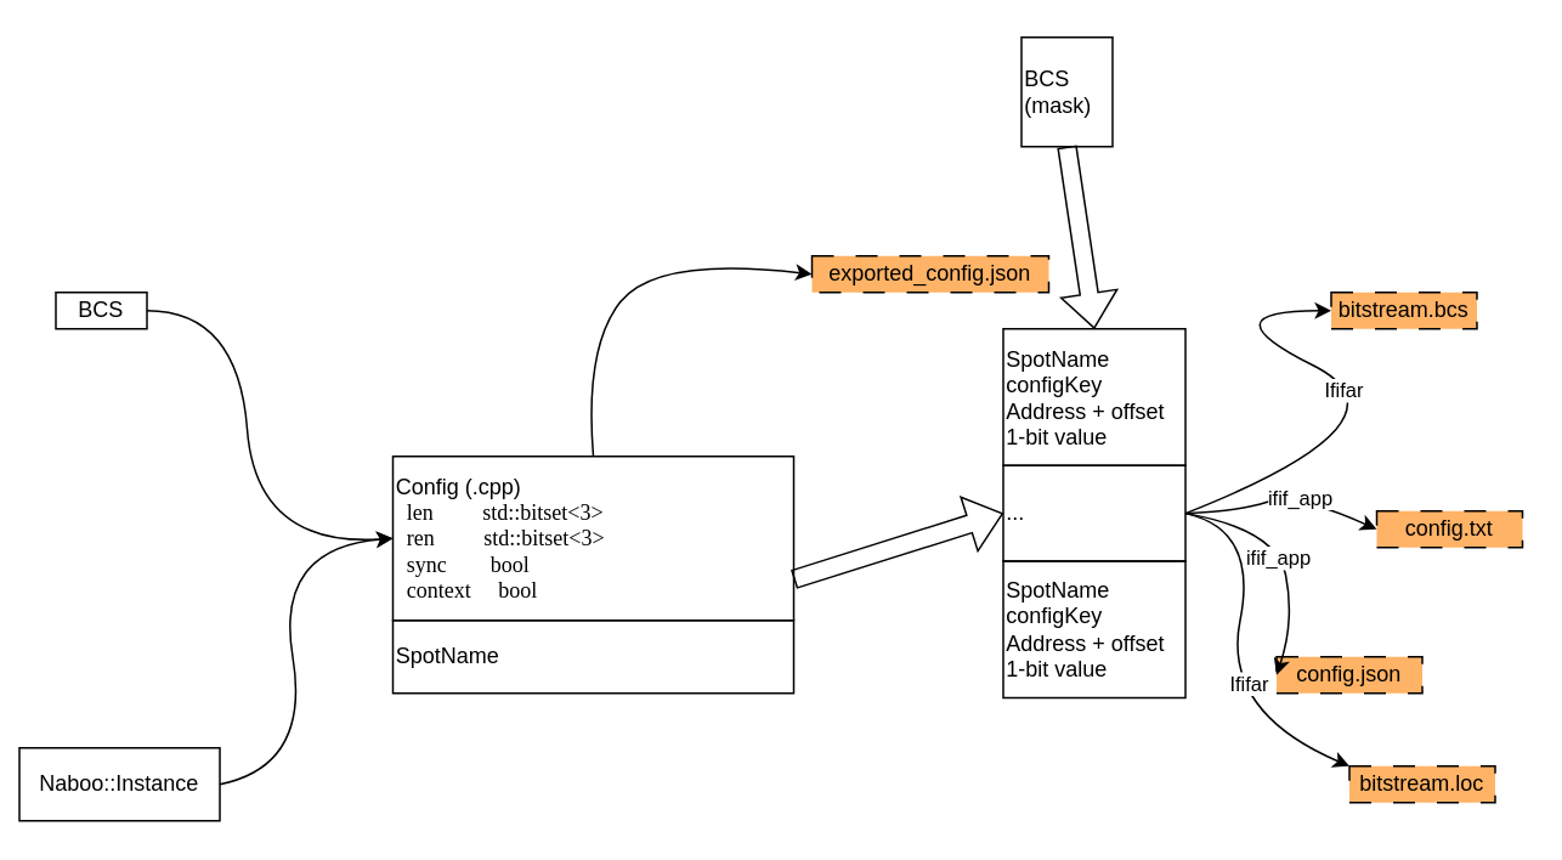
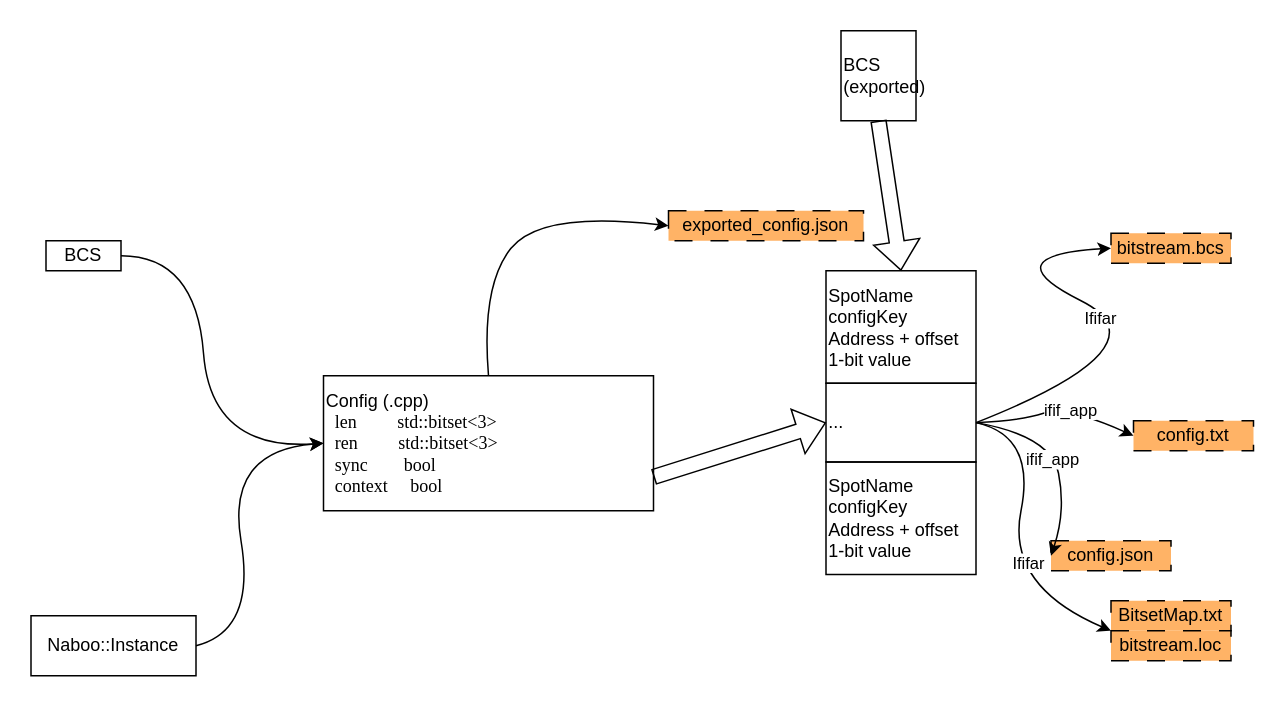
  <mxCell id="0" />
  <mxCell id="1" parent="0" />
  <mxCell id="2" value="&lt;div&gt;&lt;font face=&quot;Helvetica&quot;&gt;Config (.cpp)&lt;/font&gt;&lt;/div&gt;&lt;div&gt;&lt;font face=&quot;Lucida Console&quot;&gt;&amp;nbsp; len&amp;nbsp;&amp;nbsp;&amp;nbsp;&amp;nbsp;&amp;nbsp;&amp;nbsp;&amp;nbsp;&amp;nbsp; std::bitset&amp;lt;3&amp;gt;&lt;br&gt;&amp;nbsp; ren&amp;nbsp;&amp;nbsp;&amp;nbsp;&amp;nbsp;&amp;nbsp;&amp;nbsp;&amp;nbsp;&amp;nbsp; std::bitset&amp;lt;3&amp;gt;&lt;br&gt;&amp;nbsp; sync&amp;nbsp;&amp;nbsp;&amp;nbsp;&amp;nbsp;&amp;nbsp;&amp;nbsp;&amp;nbsp; bool&lt;br&gt;&amp;nbsp; context&amp;nbsp;&amp;nbsp;&amp;nbsp;&amp;nbsp; bool&lt;br&gt;&lt;/font&gt;&lt;/div&gt;" style="text;html=1;strokeColor=default;fillColor=none;align=left;verticalAlign=middle;whiteSpace=wrap;rounded=0;imageAlign=left;" vertex="1" parent="1"><mxGeometry x="215" y="250" width="220" height="90" as="geometry" /></mxCell>
  <mxCell id="3" value="" style="shape=flexArrow;endArrow=classic;html=1;rounded=0;exitX=1;exitY=0.75;exitDx=0;exitDy=0;entryX=0;entryY=0.5;entryDx=0;entryDy=0;" edge="1" parent="1" source="2" target="20"><mxGeometry width="50" height="50" relative="1" as="geometry"><mxPoint x="490" y="300" as="sourcePoint" /><mxPoint x="650" y="275" as="targetPoint" /></mxGeometry></mxCell>
  <mxCell id="4" value="&lt;div&gt;BCS&lt;/div&gt;" style="text;html=1;strokeColor=default;fillColor=none;align=center;verticalAlign=middle;whiteSpace=wrap;rounded=0;imageAlign=left;" vertex="1" parent="1"><mxGeometry x="30" y="160" width="50" height="20" as="geometry" /></mxCell>
  <mxCell id="5" value="" style="curved=1;endArrow=classic;html=1;rounded=0;exitX=1;exitY=0.5;exitDx=0;exitDy=0;entryX=0;entryY=0.5;entryDx=0;entryDy=0;" edge="1" parent="1" source="4" target="2"><mxGeometry width="50" height="50" relative="1" as="geometry"><mxPoint x="410" y="330" as="sourcePoint" /><mxPoint x="460" y="280" as="targetPoint" /><Array as="points"><mxPoint x="130" y="170" /><mxPoint x="140" y="300" /></Array></mxGeometry></mxCell>
- <mxCell id="6" value="&lt;div&gt;Naboo::Instance&lt;/div&gt;" style="text;html=1;strokeColor=default;fillColor=none;align=center;verticalAlign=middle;whiteSpace=wrap;rounded=0;imageAlign=left;" vertex="1" parent="1"><mxGeometry x="10" y="410" width="110" height="40" as="geometry" /></mxCell>
+ <mxCell id="6" value="&lt;div&gt;Naboo::Instance&lt;/div&gt;" style="text;html=1;strokeColor=default;fillColor=none;align=center;verticalAlign=middle;whiteSpace=wrap;rounded=0;imageAlign=left;" vertex="1" parent="1"><mxGeometry x="20" y="410" width="110" height="40" as="geometry" /></mxCell>
  <mxCell id="7" value="" style="curved=1;endArrow=classic;html=1;rounded=0;exitX=1;exitY=0.5;exitDx=0;exitDy=0;entryX=0;entryY=0.5;entryDx=0;entryDy=0;" edge="1" parent="1" source="6" target="2"><mxGeometry width="50" height="50" relative="1" as="geometry"><mxPoint x="410" y="240" as="sourcePoint" /><mxPoint x="330" y="340" as="targetPoint" /><Array as="points"><mxPoint x="170" y="420" /><mxPoint x="150" y="300" /></Array></mxGeometry></mxCell>
  <mxCell id="8" value="&lt;div&gt;exported_config.json&lt;/div&gt;" style="text;html=1;strokeColor=default;fillColor=#FFB366;align=center;verticalAlign=middle;whiteSpace=wrap;rounded=0;imageAlign=left;labelBackgroundColor=none;dashed=1;dashPattern=12 12;" vertex="1" parent="1"><mxGeometry x="445" y="140" width="130" height="20" as="geometry" /></mxCell>
  <mxCell id="9" value="" style="curved=1;endArrow=classic;html=1;rounded=0;exitX=0.5;exitY=0;exitDx=0;exitDy=0;entryX=0;entryY=0.5;entryDx=0;entryDy=0;" edge="1" parent="1" source="2" target="8"><mxGeometry width="50" height="50" relative="1" as="geometry"><mxPoint x="410" y="240" as="sourcePoint" /><mxPoint x="460" y="190" as="targetPoint" /><Array as="points"><mxPoint x="320" y="190" /><mxPoint x="360" y="140" /></Array></mxGeometry></mxCell>
- <mxCell id="10" value="&lt;div&gt;SpotName&lt;br&gt;&lt;/div&gt;" style="text;html=1;strokeColor=default;fillColor=none;align=left;verticalAlign=middle;whiteSpace=wrap;rounded=0;imageAlign=left;" vertex="1" parent="1"><mxGeometry x="215" y="340" width="220" height="40" as="geometry" /></mxCell>
  <mxCell id="11" value="&lt;div align=&quot;left&quot;&gt;SpotName&lt;/div&gt;&lt;div align=&quot;left&quot;&gt;configKey&lt;/div&gt;&lt;div align=&quot;left&quot;&gt;Address + offset&lt;/div&gt;&lt;div align=&quot;left&quot;&gt;1-bit value&lt;br&gt;&lt;/div&gt;" style="text;html=1;strokeColor=default;fillColor=none;align=left;verticalAlign=middle;whiteSpace=wrap;rounded=0;imageAlign=left;" vertex="1" parent="1"><mxGeometry x="550" y="307.5" width="100" height="75" as="geometry" /></mxCell>
+ <mxCell id="12" value="&lt;div&gt;BitsetMap.txt&lt;/div&gt;" style="text;html=1;strokeColor=default;fillColor=#FFB366;align=center;verticalAlign=middle;whiteSpace=wrap;rounded=0;imageAlign=left;dashed=1;dashPattern=12 12;" vertex="1" parent="1"><mxGeometry x="740" y="400" width="80" height="20" as="geometry" /></mxCell>
  <mxCell id="13" value="&lt;div&gt;bitstream.loc&lt;/div&gt;" style="text;html=1;strokeColor=default;fillColor=#FFB366;align=center;verticalAlign=middle;whiteSpace=wrap;rounded=0;imageAlign=left;dashed=1;dashPattern=12 12;" vertex="1" parent="1"><mxGeometry x="740" y="420" width="80" height="20" as="geometry" /></mxCell>
  <mxCell id="14" value="" style="curved=1;endArrow=classic;html=1;rounded=0;exitX=1;exitY=0.5;exitDx=0;exitDy=0;entryX=0;entryY=0;entryDx=0;entryDy=0;" edge="1" parent="1" source="20" target="13"><mxGeometry width="50" height="50" relative="1" as="geometry"><mxPoint x="410" y="240" as="sourcePoint" /><mxPoint x="460" y="190" as="targetPoint" /><Array as="points"><mxPoint x="690" y="290" /><mxPoint x="670" y="390" /></Array></mxGeometry></mxCell>
  <mxCell id="15" value="&lt;div&gt;Ififar&lt;/div&gt;" style="edgeLabel;html=1;align=center;verticalAlign=middle;resizable=0;points=[];" vertex="1" connectable="0" parent="14"><mxGeometry x="0.145" y="11" relative="1" as="geometry"><mxPoint as="offset" /></mxGeometry></mxCell>
- <mxCell id="16" value="bitstream.bcs" style="text;html=1;strokeColor=default;fillColor=#FFB366;align=center;verticalAlign=middle;whiteSpace=wrap;rounded=0;imageAlign=left;labelBackgroundColor=none;dashed=1;dashPattern=12 12;" vertex="1" parent="1"><mxGeometry x="730" y="160" width="80" height="20" as="geometry" /></mxCell>
+ <mxCell id="16" value="bitstream.bcs" style="text;html=1;strokeColor=default;fillColor=#FFB366;align=center;verticalAlign=middle;whiteSpace=wrap;rounded=0;imageAlign=left;labelBackgroundColor=none;dashed=1;dashPattern=12 12;" vertex="1" parent="1"><mxGeometry x="740" y="155" width="80" height="20" as="geometry" /></mxCell>
  <mxCell id="17" value="" style="curved=1;endArrow=classic;html=1;rounded=0;exitX=1;exitY=0.5;exitDx=0;exitDy=0;entryX=0;entryY=0.5;entryDx=0;entryDy=0;" edge="1" parent="1" source="20" target="16"><mxGeometry width="50" height="50" relative="1" as="geometry"><mxPoint x="410" y="240" as="sourcePoint" /><mxPoint x="460" y="190" as="targetPoint" /><Array as="points"><mxPoint x="780" y="230" /><mxPoint x="660" y="170" /></Array></mxGeometry></mxCell>
  <mxCell id="18" value="&lt;div&gt;Ififar&lt;/div&gt;" style="edgeLabel;html=1;align=center;verticalAlign=middle;resizable=0;points=[];" vertex="1" connectable="0" parent="17"><mxGeometry x="0.073" y="4" relative="1" as="geometry"><mxPoint x="-1" as="offset" /></mxGeometry></mxCell>
  <mxCell id="19" value="&lt;div align=&quot;left&quot;&gt;SpotName&lt;/div&gt;&lt;div align=&quot;left&quot;&gt;configKey&lt;/div&gt;&lt;div align=&quot;left&quot;&gt;Address + offset&lt;/div&gt;&lt;div align=&quot;left&quot;&gt;1-bit value&lt;br&gt;&lt;/div&gt;" style="text;html=1;strokeColor=default;fillColor=none;align=left;verticalAlign=middle;whiteSpace=wrap;rounded=0;imageAlign=left;" vertex="1" parent="1"><mxGeometry x="550" y="180" width="100" height="75" as="geometry" /></mxCell>
  <mxCell id="20" value="..." style="text;html=1;strokeColor=default;fillColor=none;align=left;verticalAlign=middle;whiteSpace=wrap;rounded=0;imageAlign=left;" vertex="1" parent="1"><mxGeometry x="550" y="255" width="100" height="52.5" as="geometry" /></mxCell>
- <mxCell id="21" value="&lt;div&gt;BCS&lt;/div&gt;&lt;div&gt;(mask)&lt;br&gt;&lt;/div&gt;" style="text;html=1;strokeColor=default;fillColor=none;align=left;verticalAlign=middle;whiteSpace=wrap;rounded=0;imageAlign=left;" vertex="1" parent="1"><mxGeometry x="560" y="20" width="50" height="60" as="geometry" /></mxCell>
+ <mxCell id="21" value="&lt;div&gt;BCS&lt;/div&gt;&lt;div&gt;(exported)&lt;br&gt;&lt;/div&gt;" style="text;html=1;strokeColor=default;fillColor=none;align=left;verticalAlign=middle;whiteSpace=wrap;rounded=0;imageAlign=left;" vertex="1" parent="1"><mxGeometry x="560" y="20" width="50" height="60" as="geometry" /></mxCell>
  <mxCell id="22" value="" style="shape=flexArrow;endArrow=classic;html=1;rounded=0;exitX=0.5;exitY=1;exitDx=0;exitDy=0;entryX=0.5;entryY=0;entryDx=0;entryDy=0;" edge="1" parent="1" source="21" target="19"><mxGeometry width="50" height="50" relative="1" as="geometry"><mxPoint x="410" y="240" as="sourcePoint" /><mxPoint x="460" y="190" as="targetPoint" /></mxGeometry></mxCell>
  <mxCell id="23" value="config.txt" style="text;html=1;strokeColor=default;fillColor=#FFB366;align=center;verticalAlign=middle;whiteSpace=wrap;rounded=0;imageAlign=left;labelBackgroundColor=none;dashed=1;dashPattern=12 12;" vertex="1" parent="1"><mxGeometry x="755" y="280" width="80" height="20" as="geometry" /></mxCell>
  <mxCell id="24" value="" style="curved=1;endArrow=classic;html=1;rounded=0;entryX=0;entryY=0.5;entryDx=0;entryDy=0;exitX=1;exitY=0.5;exitDx=0;exitDy=0;" edge="1" parent="1" source="20" target="23"><mxGeometry width="50" height="50" relative="1" as="geometry"><mxPoint x="410" y="240" as="sourcePoint" /><mxPoint x="460" y="190" as="targetPoint" /><Array as="points"><mxPoint x="680" y="280" /><mxPoint x="710" y="270" /></Array></mxGeometry></mxCell>
  <mxCell id="25" value="ifif_app" style="edgeLabel;html=1;align=center;verticalAlign=middle;resizable=0;points=[];" vertex="1" connectable="0" parent="24"><mxGeometry x="0.174" y="-1" relative="1" as="geometry"><mxPoint as="offset" /></mxGeometry></mxCell>
  <mxCell id="26" value="config.json" style="text;html=1;strokeColor=default;fillColor=#FFB366;align=center;verticalAlign=middle;whiteSpace=wrap;rounded=0;imageAlign=left;labelBackgroundColor=none;dashed=1;dashPattern=12 12;" vertex="1" parent="1"><mxGeometry x="700" y="360" width="80" height="20" as="geometry" /></mxCell>
  <mxCell id="27" value="" style="curved=1;endArrow=classic;html=1;rounded=0;exitX=1;exitY=0.5;exitDx=0;exitDy=0;entryX=0;entryY=0.5;entryDx=0;entryDy=0;" edge="1" parent="1" source="20" target="26"><mxGeometry width="50" height="50" relative="1" as="geometry"><mxPoint x="410" y="240" as="sourcePoint" /><mxPoint x="460" y="190" as="targetPoint" /><Array as="points"><mxPoint x="700" y="290" /><mxPoint x="710" y="340" /></Array></mxGeometry></mxCell>
  <mxCell id="28" value="ifif_app" style="edgeLabel;html=1;align=center;verticalAlign=middle;resizable=0;points=[];" vertex="1" connectable="0" parent="27"><mxGeometry x="-0.006" y="-3" relative="1" as="geometry"><mxPoint as="offset" /></mxGeometry></mxCell>
